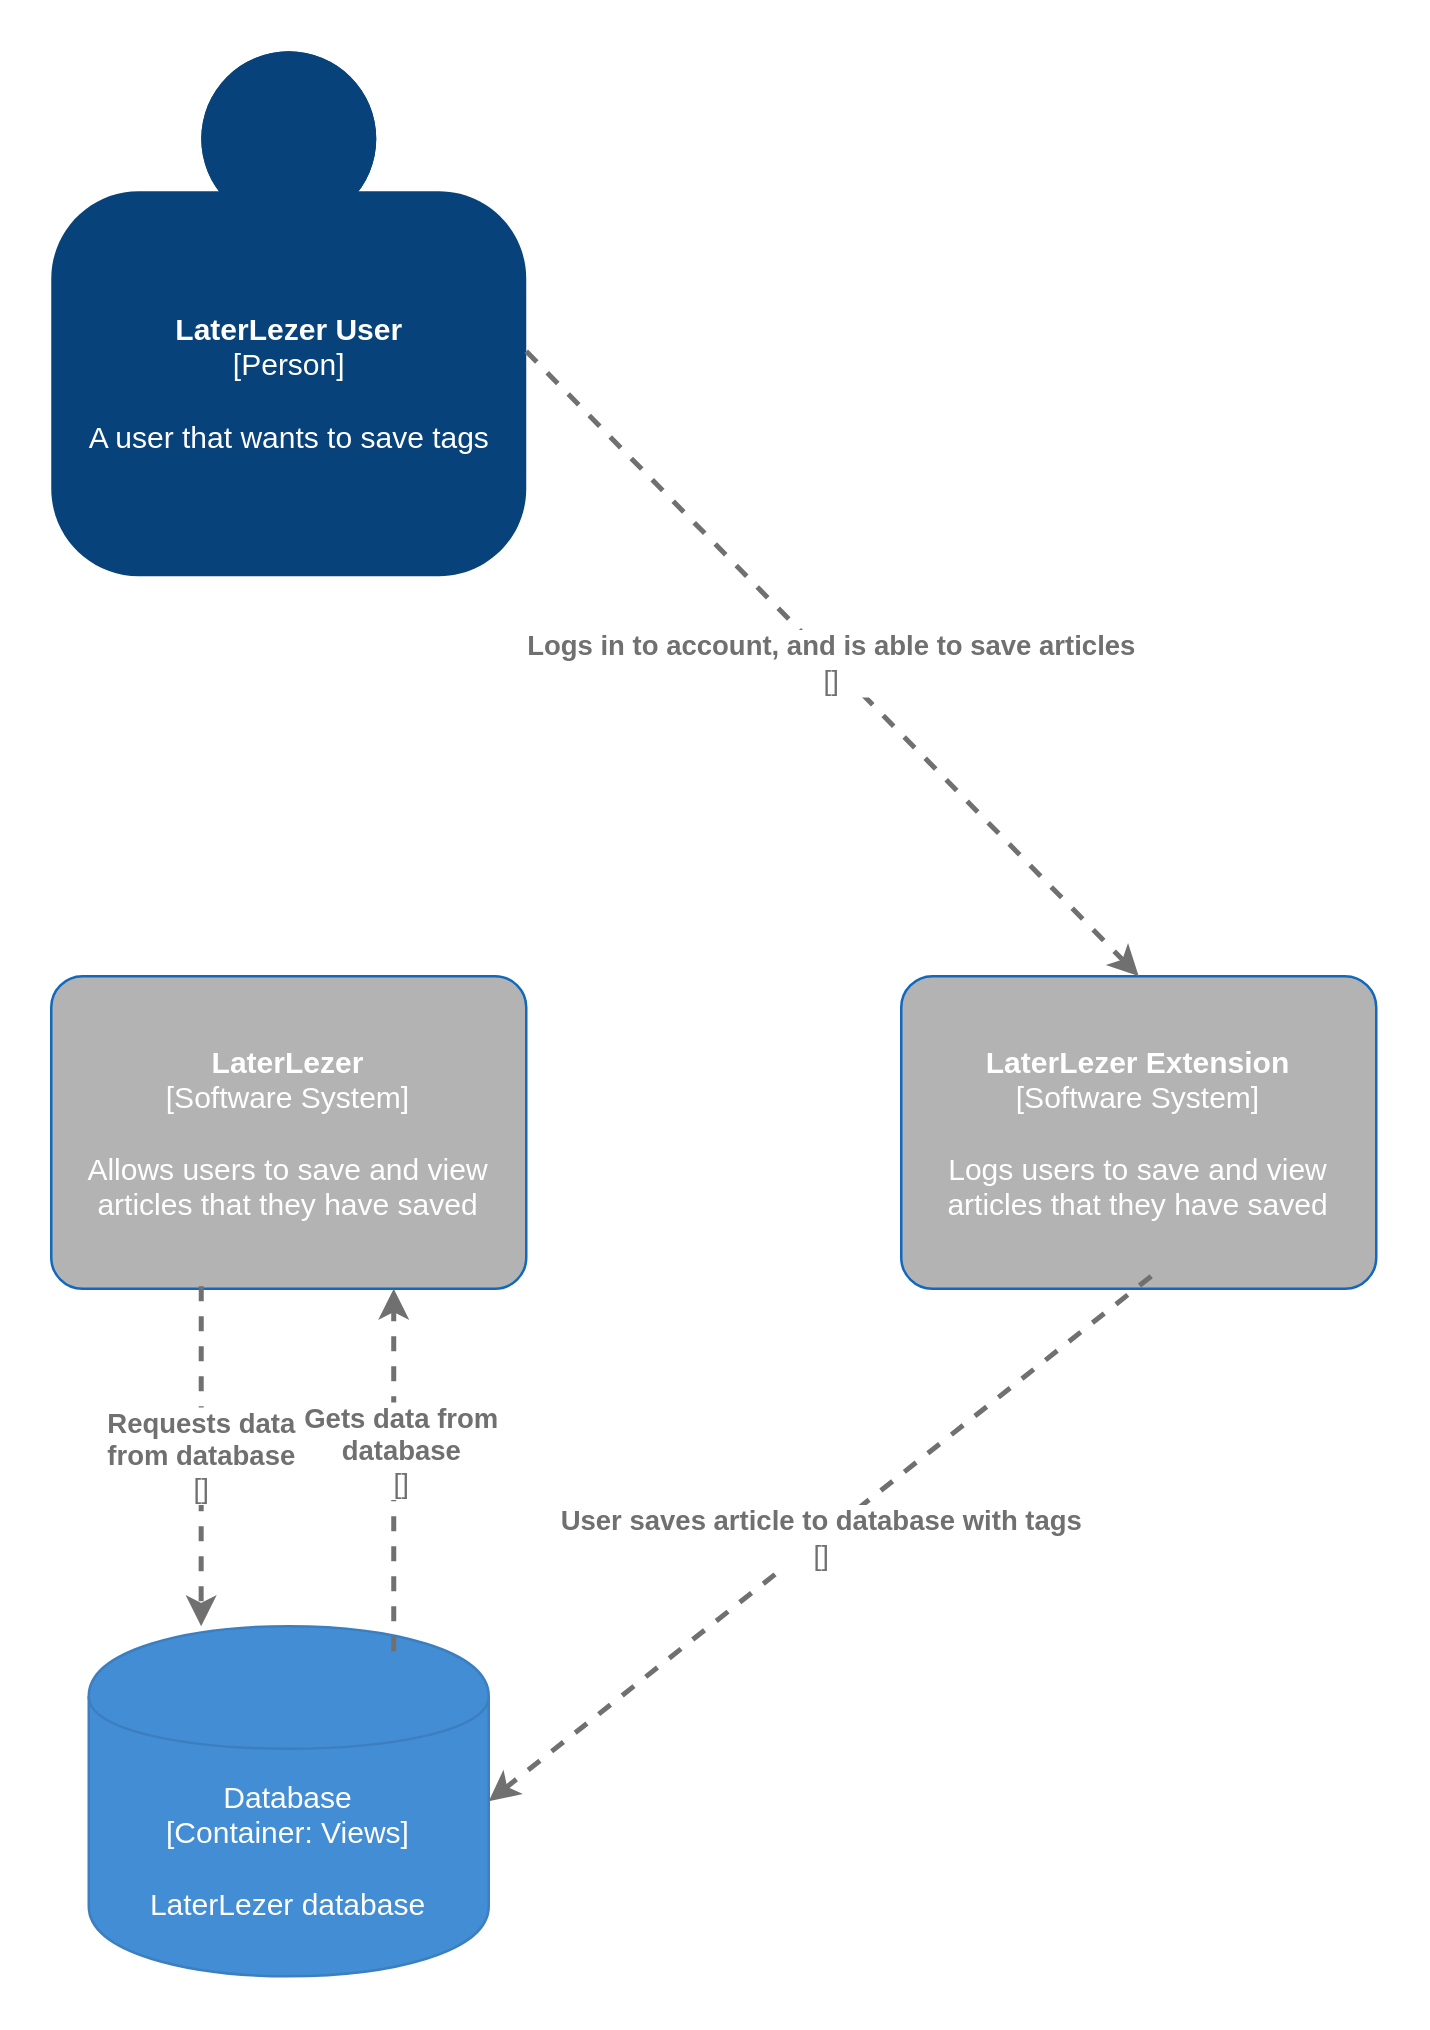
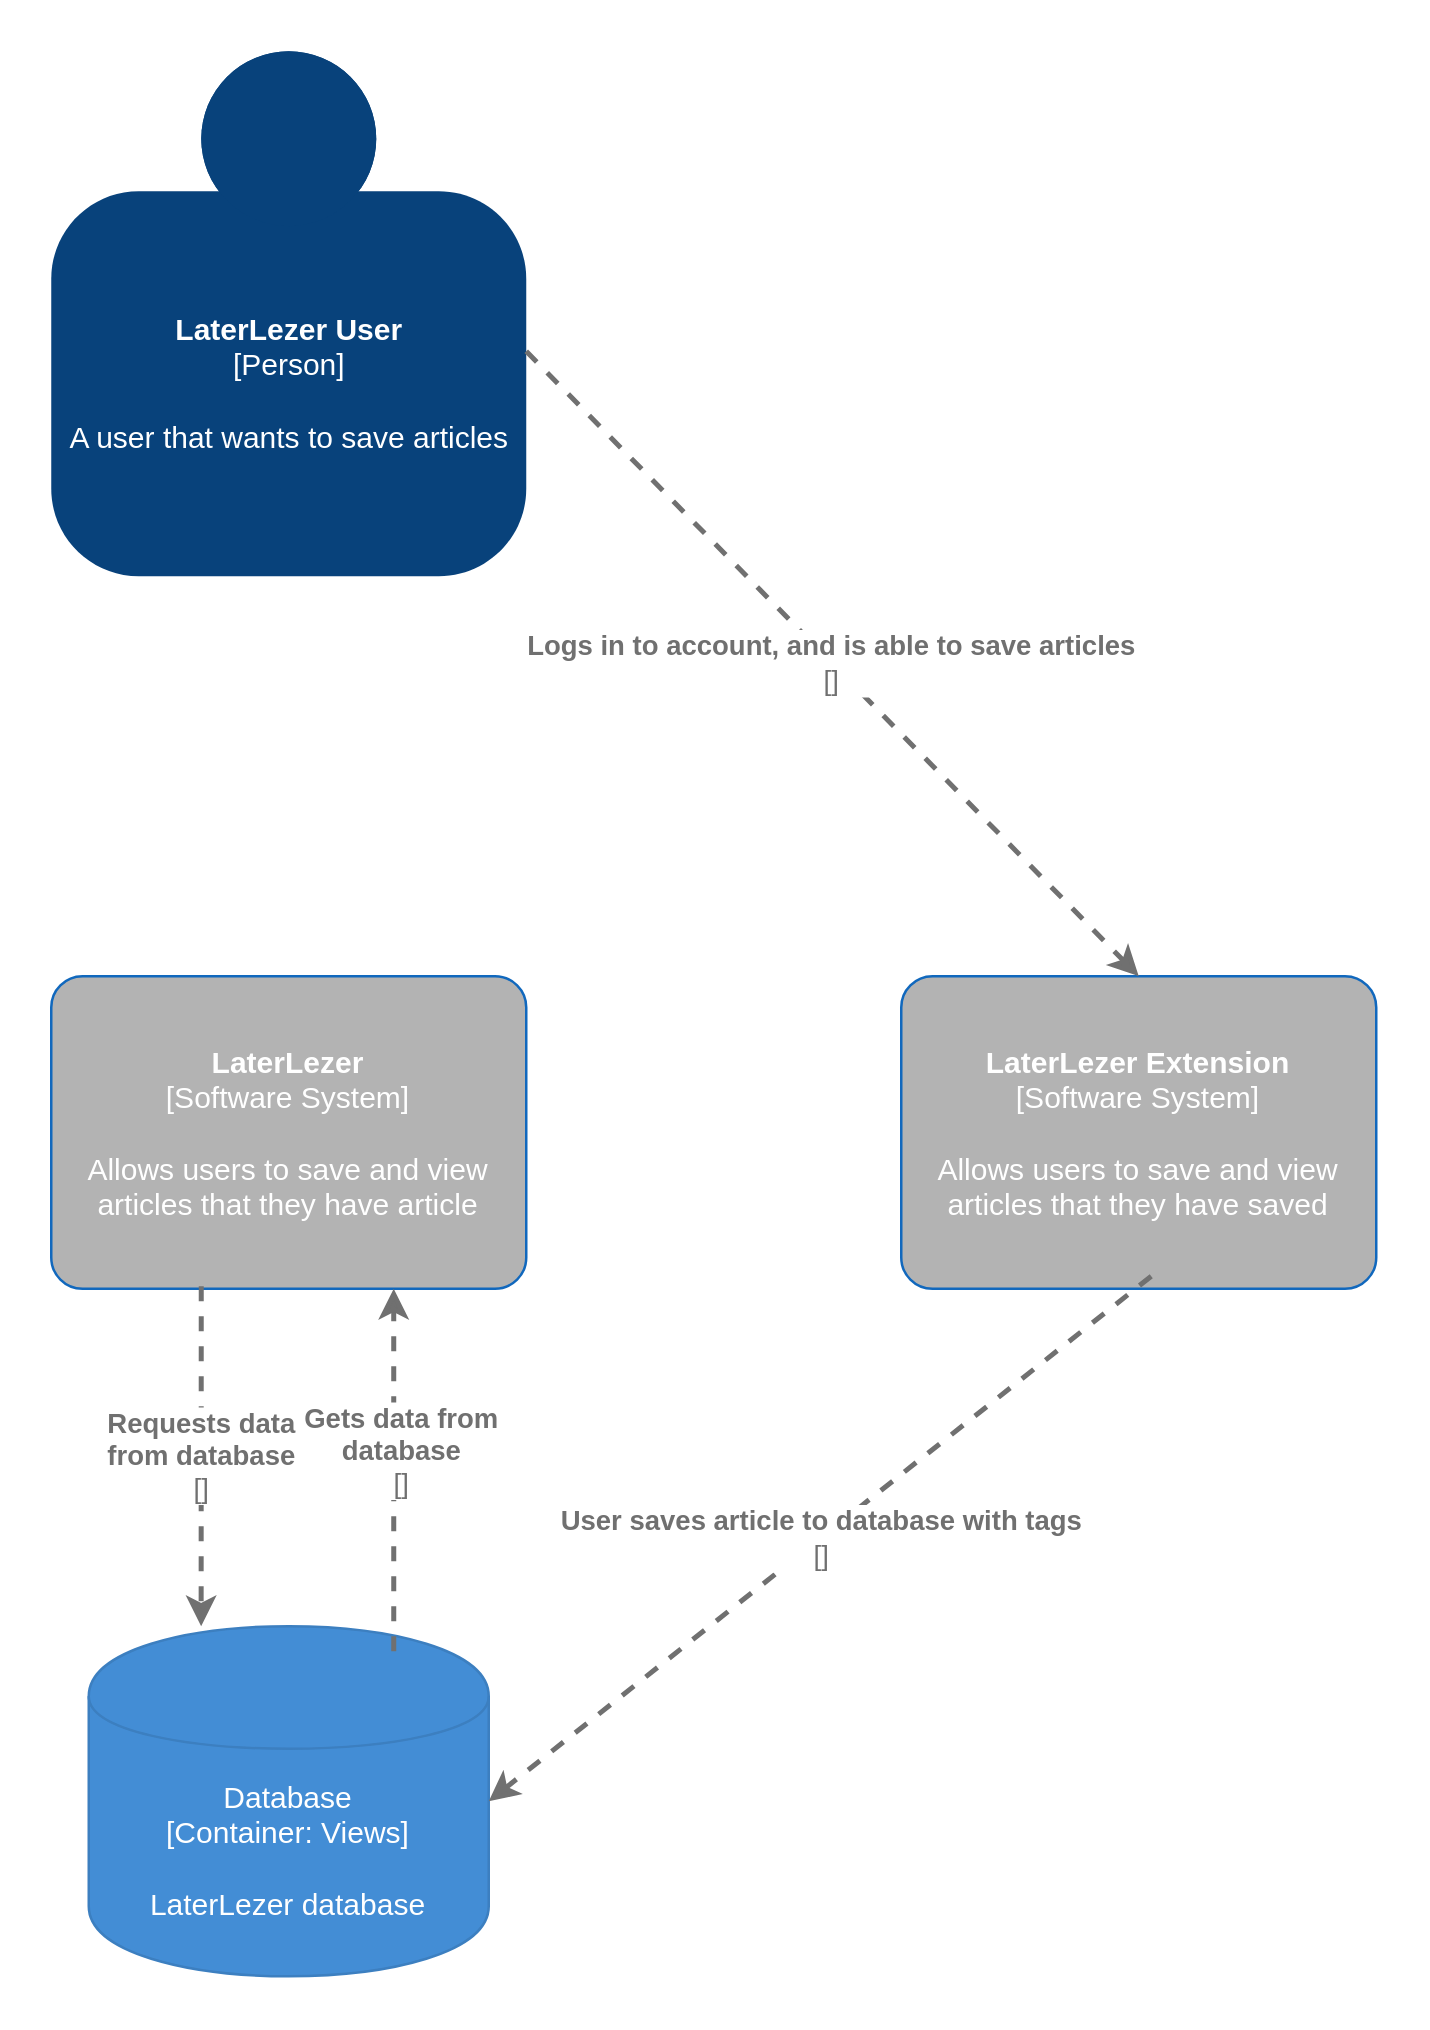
  <mxCell id="0" />
  <mxCell id="1" parent="0" />
- <mxCell id="2" value="&lt;b&gt;LaterLezer User&lt;/b&gt;&lt;div&gt;[Person]&lt;/div&gt;&lt;br&gt;&lt;div&gt;A user that wants to save tags &lt;/div&gt;" style="html=1;dashed=0;whitespace=wrap;fillColor=#08427b;strokeColor=none;fontColor=#ffffff;shape=mxgraph.c4.person;align=center;metaEdit=1;points=[[0.5,0,0],[1,0.5,0],[1,0.75,0],[0.75,1,0],[0.5,1,0],[0.25,1,0],[0,0.75,0],[0,0.5,0]];metaData={&quot;c4Type&quot;:{&quot;editable&quot;:false}};" vertex="1" parent="1"><mxGeometry x="20" y="20" width="190" height="210" as="geometry" /></mxCell>
- <mxCell id="3" value="&lt;b&gt;LaterLezer&lt;/b&gt;&lt;div&gt;[Software System]&lt;/div&gt;&lt;br&gt;&lt;div&gt;Allows users to save and view articles that they have saved&lt;/div&gt;" style="rounded=1;whiteSpace=wrap;html=1;labelBackgroundColor=none;fillColor=#B3B3B3;fontColor=#ffffff;align=center;arcSize=10;strokeColor=#1168BD;metaEdit=1;metaData={&quot;c4Type&quot;:{&quot;editable&quot;:false}};points=[[0.25,0,0],[0.5,0,0],[0.75,0,0],[1,0.25,0],[1,0.5,0],[1,0.75,0],[0.75,1,0],[0.5,1,0],[0.25,1,0],[0,0.75,0],[0,0.5,0],[0,0.25,0]];" vertex="1" parent="1"><mxGeometry x="20" y="390" width="190" height="125" as="geometry" /></mxCell>
- <mxCell id="4" value="&lt;b&gt;LaterLezer Extension&lt;/b&gt;&lt;div&gt;[Software System]&lt;/div&gt;&lt;br&gt;&lt;div&gt;Logs users to save and view articles that they have saved&lt;/div&gt;" style="rounded=1;whiteSpace=wrap;html=1;labelBackgroundColor=none;fillColor=#B3B3B3;fontColor=#ffffff;align=center;arcSize=10;strokeColor=#1168BD;metaEdit=1;metaData={&quot;c4Type&quot;:{&quot;editable&quot;:false}};points=[[0.25,0,0],[0.5,0,0],[0.75,0,0],[1,0.25,0],[1,0.5,0],[1,0.75,0],[0.75,1,0],[0.5,1,0],[0.25,1,0],[0,0.75,0],[0,0.5,0],[0,0.25,0]];" vertex="1" parent="1"><mxGeometry x="360" y="390" width="190" height="125" as="geometry" /></mxCell>
+ <mxCell id="2" value="&lt;b&gt;LaterLezer User&lt;/b&gt;&lt;div&gt;[Person]&lt;/div&gt;&lt;br&gt;&lt;div&gt;A user that wants to save articles &lt;/div&gt;" style="html=1;dashed=0;whitespace=wrap;fillColor=#08427b;strokeColor=none;fontColor=#ffffff;shape=mxgraph.c4.person;align=center;metaEdit=1;points=[[0.5,0,0],[1,0.5,0],[1,0.75,0],[0.75,1,0],[0.5,1,0],[0.25,1,0],[0,0.75,0],[0,0.5,0]];metaData={&quot;c4Type&quot;:{&quot;editable&quot;:false}};" vertex="1" parent="1"><mxGeometry x="20" y="20" width="190" height="210" as="geometry" /></mxCell>
+ <mxCell id="3" value="&lt;b&gt;LaterLezer&lt;/b&gt;&lt;div&gt;[Software System]&lt;/div&gt;&lt;br&gt;&lt;div&gt;Allows users to save and view articles that they have article&lt;/div&gt;" style="rounded=1;whiteSpace=wrap;html=1;labelBackgroundColor=none;fillColor=#B3B3B3;fontColor=#ffffff;align=center;arcSize=10;strokeColor=#1168BD;metaEdit=1;metaData={&quot;c4Type&quot;:{&quot;editable&quot;:false}};points=[[0.25,0,0],[0.5,0,0],[0.75,0,0],[1,0.25,0],[1,0.5,0],[1,0.75,0],[0.75,1,0],[0.5,1,0],[0.25,1,0],[0,0.75,0],[0,0.5,0],[0,0.25,0]];" vertex="1" parent="1"><mxGeometry x="20" y="390" width="190" height="125" as="geometry" /></mxCell>
+ <mxCell id="4" value="&lt;b&gt;LaterLezer Extension&lt;/b&gt;&lt;div&gt;[Software System]&lt;/div&gt;&lt;br&gt;&lt;div&gt;Allows users to save and view articles that they have saved&lt;/div&gt;" style="rounded=1;whiteSpace=wrap;html=1;labelBackgroundColor=none;fillColor=#B3B3B3;fontColor=#ffffff;align=center;arcSize=10;strokeColor=#1168BD;metaEdit=1;metaData={&quot;c4Type&quot;:{&quot;editable&quot;:false}};points=[[0.25,0,0],[0.5,0,0],[0.75,0,0],[1,0.25,0],[1,0.5,0],[1,0.75,0],[0.75,1,0],[0.5,1,0],[0.25,1,0],[0,0.75,0],[0,0.5,0],[0,0.25,0]];" vertex="1" parent="1"><mxGeometry x="360" y="390" width="190" height="125" as="geometry" /></mxCell>
  <mxCell id="5" value="&lt;div style=&quot;text-align: left&quot;&gt;&lt;div style=&quot;text-align: center&quot;&gt;&lt;b&gt;Logs in to account, and is able to save articles&lt;/b&gt;&lt;/div&gt;&lt;div style=&quot;text-align: center&quot;&gt;[]&lt;/div&gt;&lt;/div&gt;" style="edgeStyle=none;rounded=0;html=1;entryX=0.5;entryY=0;jettySize=auto;orthogonalLoop=1;strokeColor=#707070;strokeWidth=2;fontColor=#707070;jumpStyle=none;dashed=1;metaEdit=1;metaData={&quot;c4Type&quot;:{&quot;editable&quot;:false}};entryDx=0;entryDy=0;entryPerimeter=0;" edge="1" parent="1" target="4"><mxGeometry width="160" relative="1" as="geometry"><mxPoint x="210" y="140" as="sourcePoint" /><mxPoint x="370" y="140" as="targetPoint" /></mxGeometry></mxCell>
  <mxCell id="6" value="Database&lt;div&gt;[Container:&amp;nbsp;Views]&lt;/div&gt;&lt;br&gt;&lt;div&gt;LaterLezer database&lt;/div&gt;" style="shape=cylinder;whiteSpace=wrap;html=1;boundedLbl=1;rounded=0;labelBackgroundColor=none;fillColor=#438DD5;fontSize=12;fontColor=#ffffff;align=center;strokeColor=#3C7FC0;metaEdit=1;points=[[0.5,0,0],[1,0.25,0],[1,0.5,0],[1,0.75,0],[0.5,1,0],[0,0.75,0],[0,0.5,0],[0,0.25,0]];metaData={&quot;c4Type&quot;:{&quot;editable&quot;:false}};" vertex="1" parent="1"><mxGeometry x="35" y="650" width="160" height="140" as="geometry" /></mxCell>
  <mxCell id="7" value="&lt;div style=&quot;text-align: left&quot;&gt;&lt;div style=&quot;text-align: center&quot;&gt;&lt;b&gt;User saves article to database with tags&lt;/b&gt;&lt;/div&gt;&lt;div style=&quot;text-align: center&quot;&gt;[]&lt;/div&gt;&lt;/div&gt;" style="edgeStyle=none;rounded=0;html=1;entryX=1;entryY=0.5;jettySize=auto;orthogonalLoop=1;strokeColor=#707070;strokeWidth=2;fontColor=#707070;jumpStyle=none;dashed=1;metaEdit=1;metaData={&quot;c4Type&quot;:{&quot;editable&quot;:false}};entryDx=0;entryDy=0;entryPerimeter=0;" edge="1" parent="1" target="6"><mxGeometry width="160" relative="1" as="geometry"><mxPoint x="460" y="510" as="sourcePoint" /><mxPoint x="620" y="510" as="targetPoint" /></mxGeometry></mxCell>
  <mxCell id="8" value="&lt;div style=&quot;text-align: left&quot;&gt;&lt;div style=&quot;text-align: center&quot;&gt;&lt;b&gt;Requests data &#10;from database&lt;/b&gt;&lt;/div&gt;&lt;div style=&quot;text-align: center&quot;&gt;[]&lt;/div&gt;&lt;/div&gt;" style="edgeStyle=none;rounded=0;html=1;jettySize=auto;orthogonalLoop=1;strokeColor=#707070;strokeWidth=2;fontColor=#707070;jumpStyle=none;dashed=1;metaEdit=1;metaData={&quot;c4Type&quot;:{&quot;editable&quot;:false}};entryX=0.281;entryY=0;entryDx=0;entryDy=0;entryPerimeter=0;" edge="1" parent="1" target="6"><mxGeometry width="160" relative="1" as="geometry"><mxPoint x="80" y="514" as="sourcePoint" /><mxPoint x="64" y="650" as="targetPoint" /></mxGeometry></mxCell>
  <mxCell id="9" value="&lt;div style=&quot;text-align: left&quot;&gt;&lt;div style=&quot;text-align: center&quot;&gt;&lt;b&gt;Gets data from&#10;database&lt;/b&gt;&lt;/div&gt;&lt;div style=&quot;text-align: center&quot;&gt;[]&lt;/div&gt;&lt;/div&gt;" style="edgeStyle=none;rounded=0;html=1;jettySize=auto;orthogonalLoop=1;strokeColor=#707070;strokeWidth=2;fontColor=#707070;jumpStyle=none;dashed=1;metaEdit=1;metaData={&quot;c4Type&quot;:{&quot;editable&quot;:false}};entryX=0.721;entryY=1;entryDx=0;entryDy=0;entryPerimeter=0;" edge="1" parent="1" target="3"><mxGeometry x="0.103" y="-3" width="160" relative="1" as="geometry"><mxPoint x="157" y="660" as="sourcePoint" /><mxPoint x="135" y="520" as="targetPoint" /><mxPoint as="offset" /></mxGeometry></mxCell>
